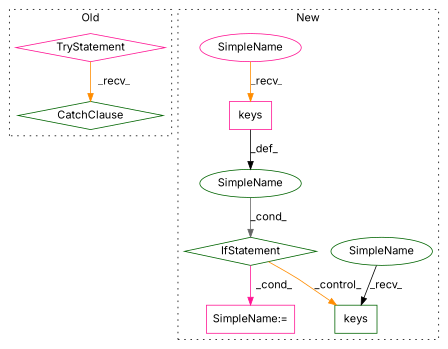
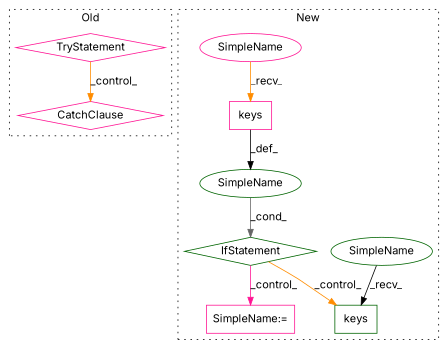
  digraph {
    fontname=Inter
    node [a=42 color=deeppink fontname=Inter l=6 shape=diamond]
    edge [color=darkorange fontname=Inter]
-   n1 [a=12 color=darkgreen l="15,2" label=CatchClause s="12629,12664"]
+   n1 [a=12 l="15,2" label=CatchClause s="12629,12664"]
    n2 [a=54 l=4 label=TryStatement s=12556]
    n3 [a=32 color=darkgreen label=keys s=12136 shape=box]
    n4 [a=25 color=darkgreen l="4,2" label=IfStatement s="12003,12049"]
    n5 [color=darkgreen label=SimpleName shape=ellipse l=""]
    n6 [a=7 l=1 label="SimpleName:=" s=12626 shape=box]
    n7 [a=32 label=keys s=12041 shape=box]
    n8 [color=darkgreen l=12 label=SimpleName s=12123 shape=ellipse]
    n9 [l=12 label=SimpleName s=12028 shape=ellipse]
    subgraph cluster_1 {
      label=Old
      style=dotted
      n1
      n2
    }
    subgraph cluster_2 {
      label=New
      style=dotted
      n3
      n4
      n5
      n6
      n7
      n8
      n9
    }
-   n2 -> n1 [label=_recv_]
+   n2 -> n1 [label=_control_]
    n4 -> n3 [label=_control_]
-   n4 -> n6 [color=deeppink label=_cond_]
+   n4 -> n6 [color=deeppink label=_control_]
    n5 -> n4 [color=gray40 label=_cond_]
    n7 -> n5 [color=black label=_def_]
    n8 -> n3 [color=black label=_recv_]
    n9 -> n7 [label=_recv_]
  }
